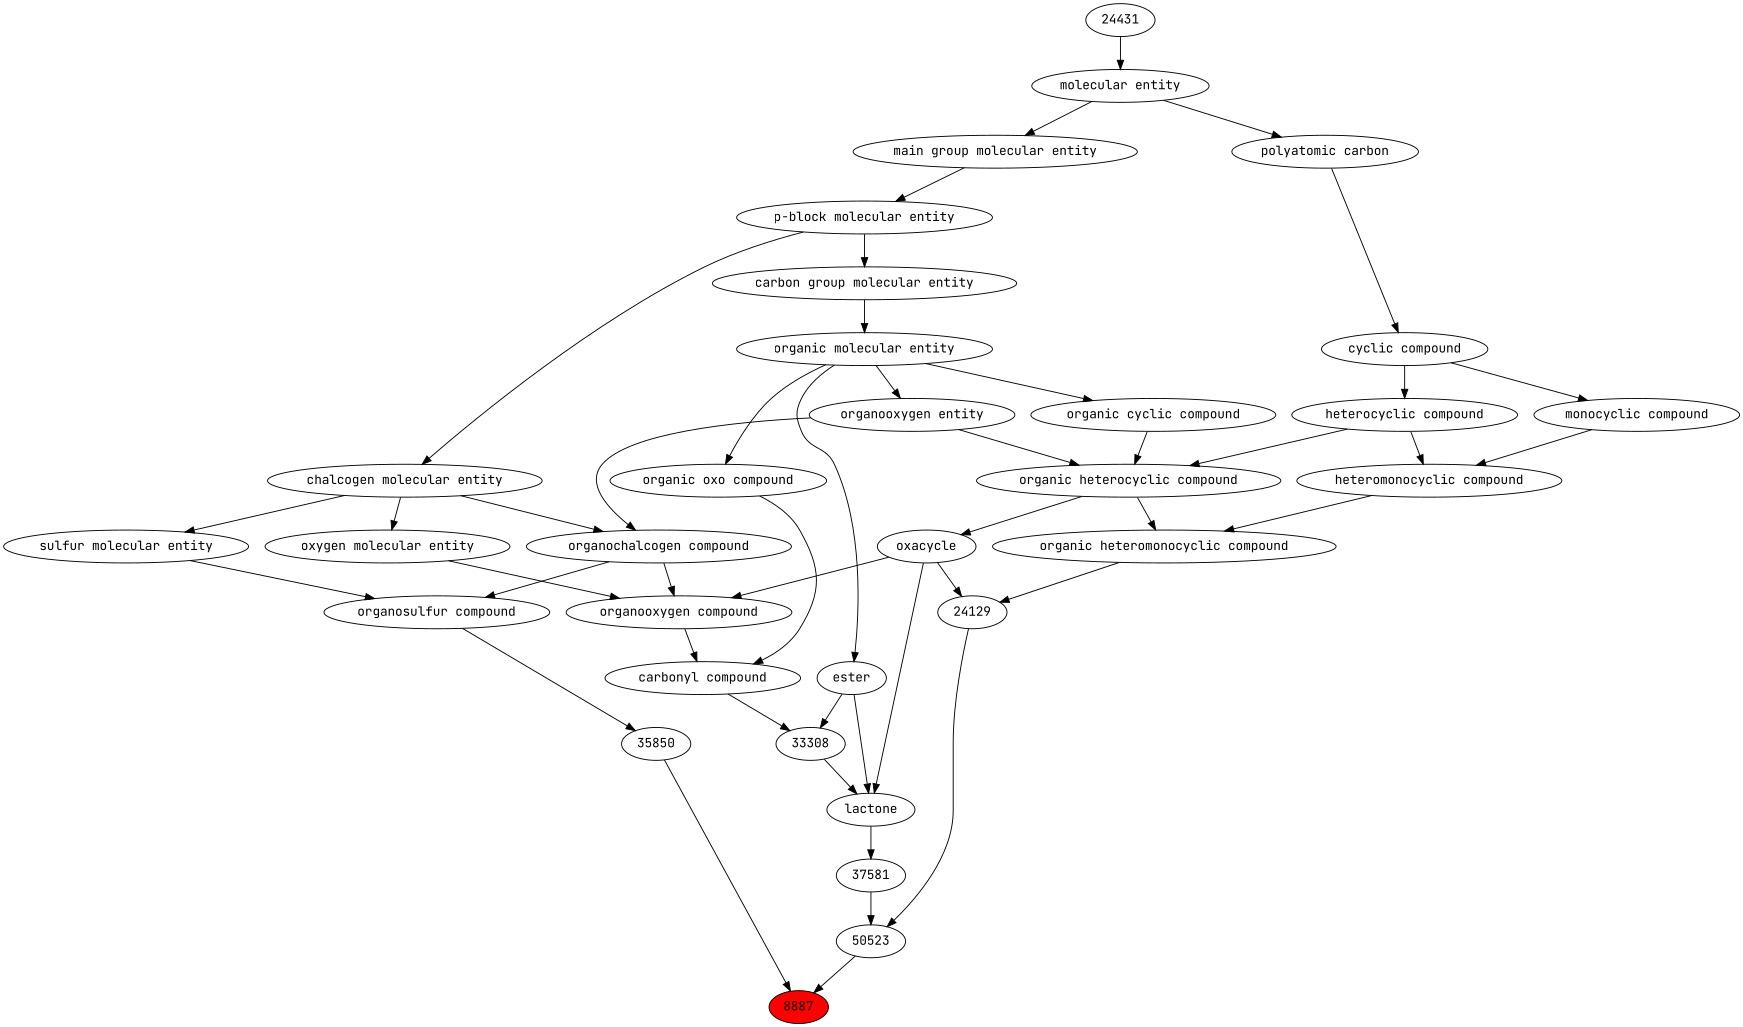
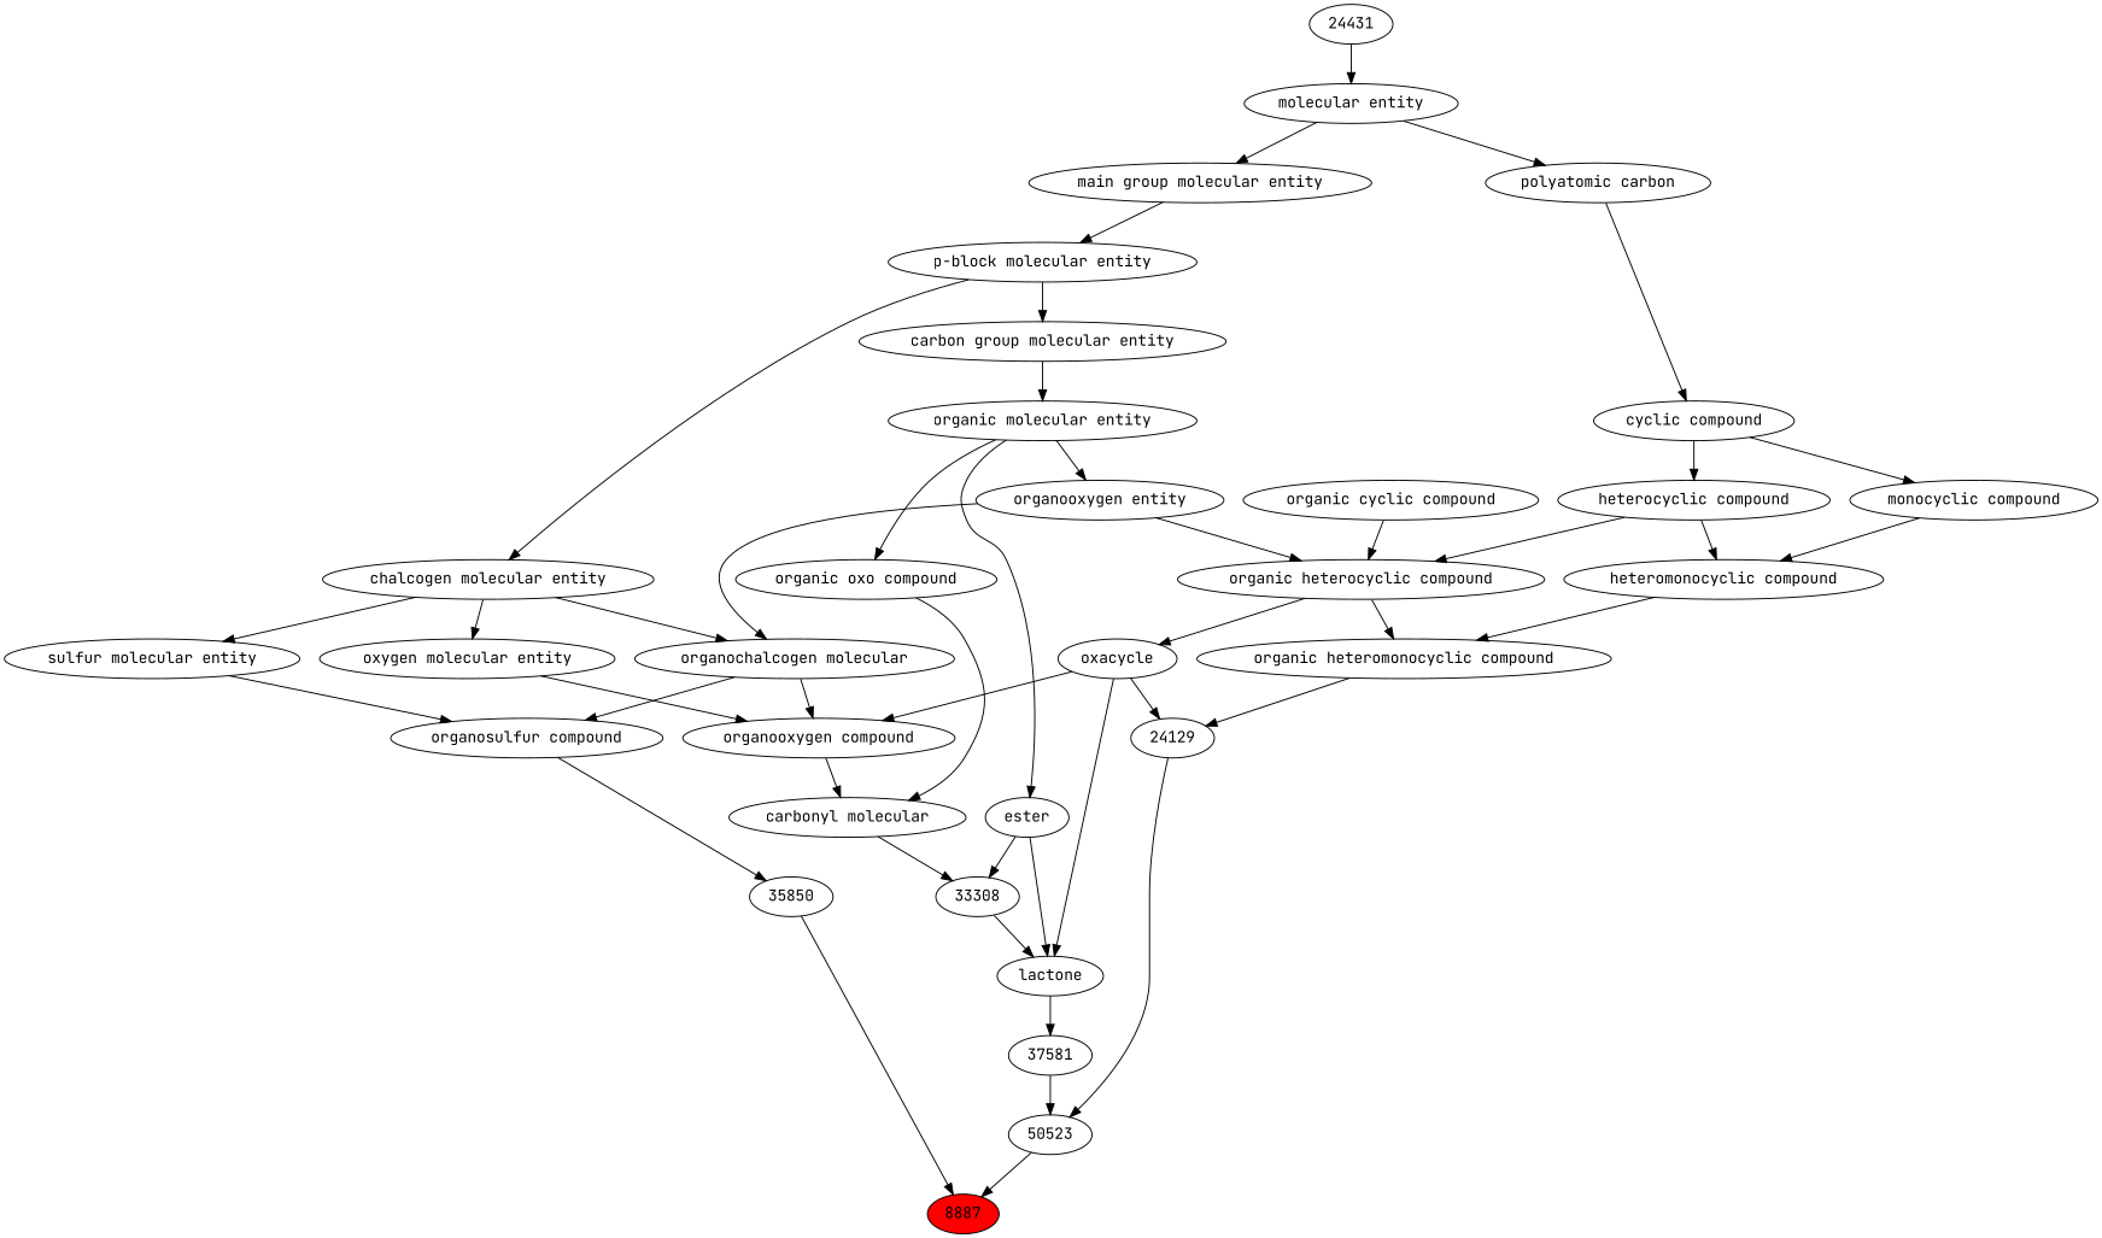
  digraph {
    fontname="JetBrains Mono"
    node [fontname="JetBrains Mono"]
    edge [fontname="JetBrains Mono"]
    n1 [fillcolor=red label=8887 style=filled]
    n2 [label=35850]
    n3 [label=50523]
    n4 [label="organosulfur compound"]
    n5 [label=24129]
    n6 [label=37581]
-   n7 [label="organochalcogen compound"]
+   n7 [label="organochalcogen molecular"]
    n8 [label="organooxygen compound"]
-   n9 [label="carbonyl compound"]
+   n9 [label="carbonyl molecular"]
    n10 [label="sulfur molecular entity"]
    n11 [label="organic heteromonocyclic compound"]
    n12 [label=oxacycle]
    n13 [label=lactone]
    n14 [label="organooxygen entity"]
    n15 [label="organic heterocyclic compound"]
    n16 [label="chalcogen molecular entity"]
    n17 [label="oxygen molecular entity"]
    n18 [label="heteromonocyclic compound"]
    n19 [label=33308]
    n20 [label=ester]
    n21 [label="organic molecular entity"]
    n22 [label="organic cyclic compound"]
    n23 [label="organic oxo compound"]
    n24 [label="p-block molecular entity"]
    n25 [label="carbon group molecular entity"]
    n26 [label="heterocyclic compound"]
    n27 [label="monocyclic compound"]
    n28 [label="main group molecular entity"]
    n29 [label="cyclic compound"]
    n30 [label="molecular entity"]
    n31 [label="polyatomic carbon"]
    n32 [label=24431]
    n2 -> n1
    n3 -> n1
    n4 -> n2
    n5 -> n3
    n6 -> n3
    n7 -> n4
    n7 -> n8
    n8 -> n9
    n9 -> n19
    n10 -> n4
    n11 -> n5
    n12 -> n5
    n12 -> n8
    n12 -> n13
    n13 -> n6
    n14 -> n7
    n14 -> n15
    n15 -> n11
    n15 -> n12
    n16 -> n7
    n16 -> n10
    n16 -> n17
    n17 -> n8
    n18 -> n11
    n19 -> n13
    n20 -> n13
    n20 -> n19
    n21 -> n14
    n21 -> n20
-   n21 -> n22
    n21 -> n23
    n22 -> n15
    n23 -> n9
    n24 -> n16
    n24 -> n25
    n25 -> n21
    n26 -> n15
    n26 -> n18
    n27 -> n18
    n28 -> n24
    n29 -> n26
    n29 -> n27
    n30 -> n28
    n30 -> n31
    n31 -> n29
    n32 -> n30
  }
